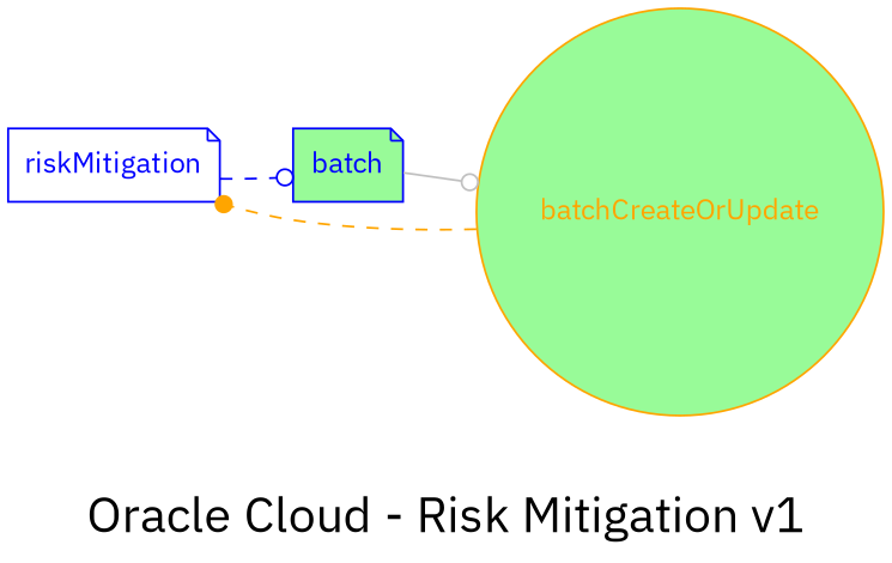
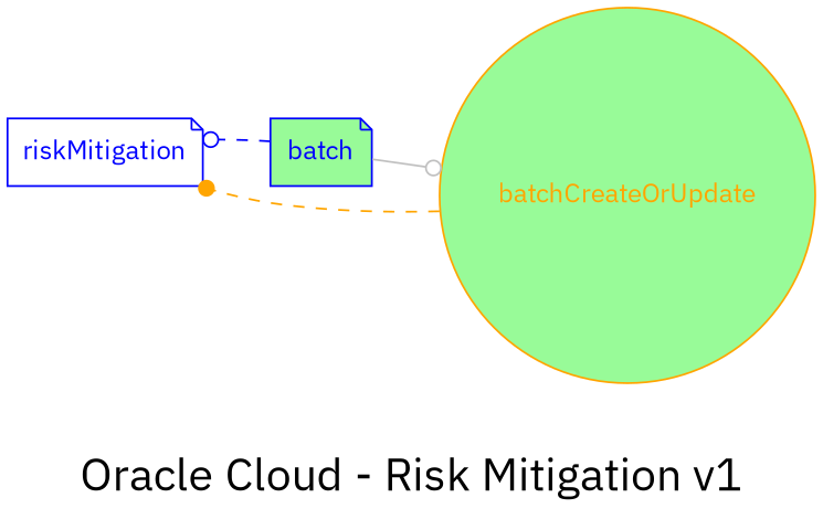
  digraph {
    fontsize=24
    label="Oracle Cloud - Risk Mitigation v1"
    splines=true
    rankdir=LR
    fontname="IBM Plex Sans"
    node [color=blue fontcolor=blue shape=note style=filled fillcolor=palegreen fontname="IBM Plex Sans"]
    edge [arrowhead=odot arrowtail=none style=dashed fontname="IBM Plex Sans"]
    riskMitigation [fillcolor=white]
    batchCreateOrUpdate [color=orange fontcolor=orange shape=circle]
    batch
    batchCreateOrUpdate -> riskMitigation [arrowhead=dot color=orange fontcolor=orange]
-   riskMitigation -> batch [color=blue fontcolor=blue]
+   batch -> riskMitigation [color=blue fontcolor=blue]
    batch -> batchCreateOrUpdate [color=grey fontcolor=grey style=solid]
  }
